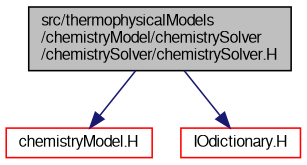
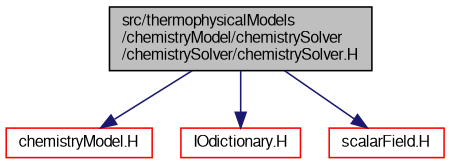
  digraph {
    node [color=red fontname=FreeSans fontsize=10 shape=record]
    edge [color=midnightblue fontname=FreeSans fontsize=10 labelfontname=FreeSans labelfontsize=10 style=solid]
    n1 [color=black fillcolor=grey75 fontcolor=black height=0.2 label="src/thermophysicalModels\l/chemistryModel/chemistrySolver\l/chemistrySolver/chemistrySolver.H" style=filled width=0.4]
    n2 [height=0.2 label="chemistryModel.H" width=0.4]
    n3 [height=0.2 label="IOdictionary.H" width=0.4]
+   n4 [height=0.2 label="scalarField.H" width=0.4]
    n1 -> n2
    n1 -> n3
+   n1 -> n4
  }
